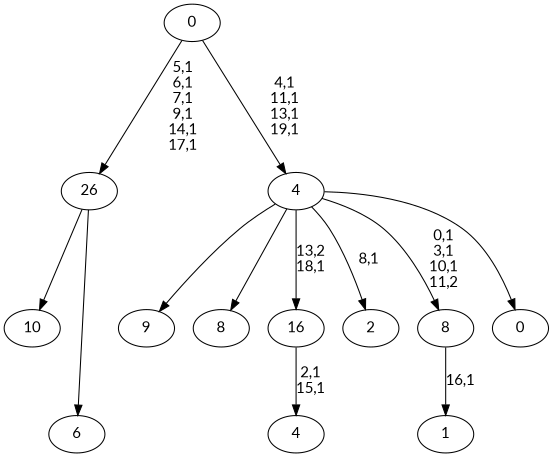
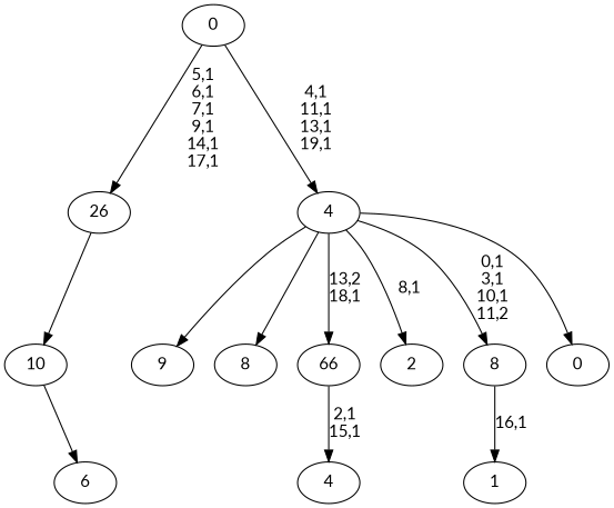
  digraph {
    fontname=Lato
    node [fontname=Lato]
    edge [fontname=Lato]
    n1 [label=10]
    n2 [label=9]
    n3 [label=8]
    n4 [label=6]
    26
    n6 [label=4]
-   16
+   16 [label=66]
    n8 [label=2]
    n9 [label=1]
    8
    n11 [label=0]
    4
    0
    26 -> n1
-   26 -> n4
+   n1 -> n4
    16 -> n6 [label="2,1\n15,1"]
    8 -> n9 [label="16,1"]
    4 -> n2
    4 -> n3
    4 -> 16 [label="13,2\n18,1"]
    4 -> n8 [label="8,1"]
    4 -> 8 [label="0,1\n3,1\n10,1\n11,2"]
    4 -> n11
    0 -> 26 [label="5,1\n6,1\n7,1\n9,1\n14,1\n17,1"]
    0 -> 4 [label="4,1\n11,1\n13,1\n19,1"]
  }
